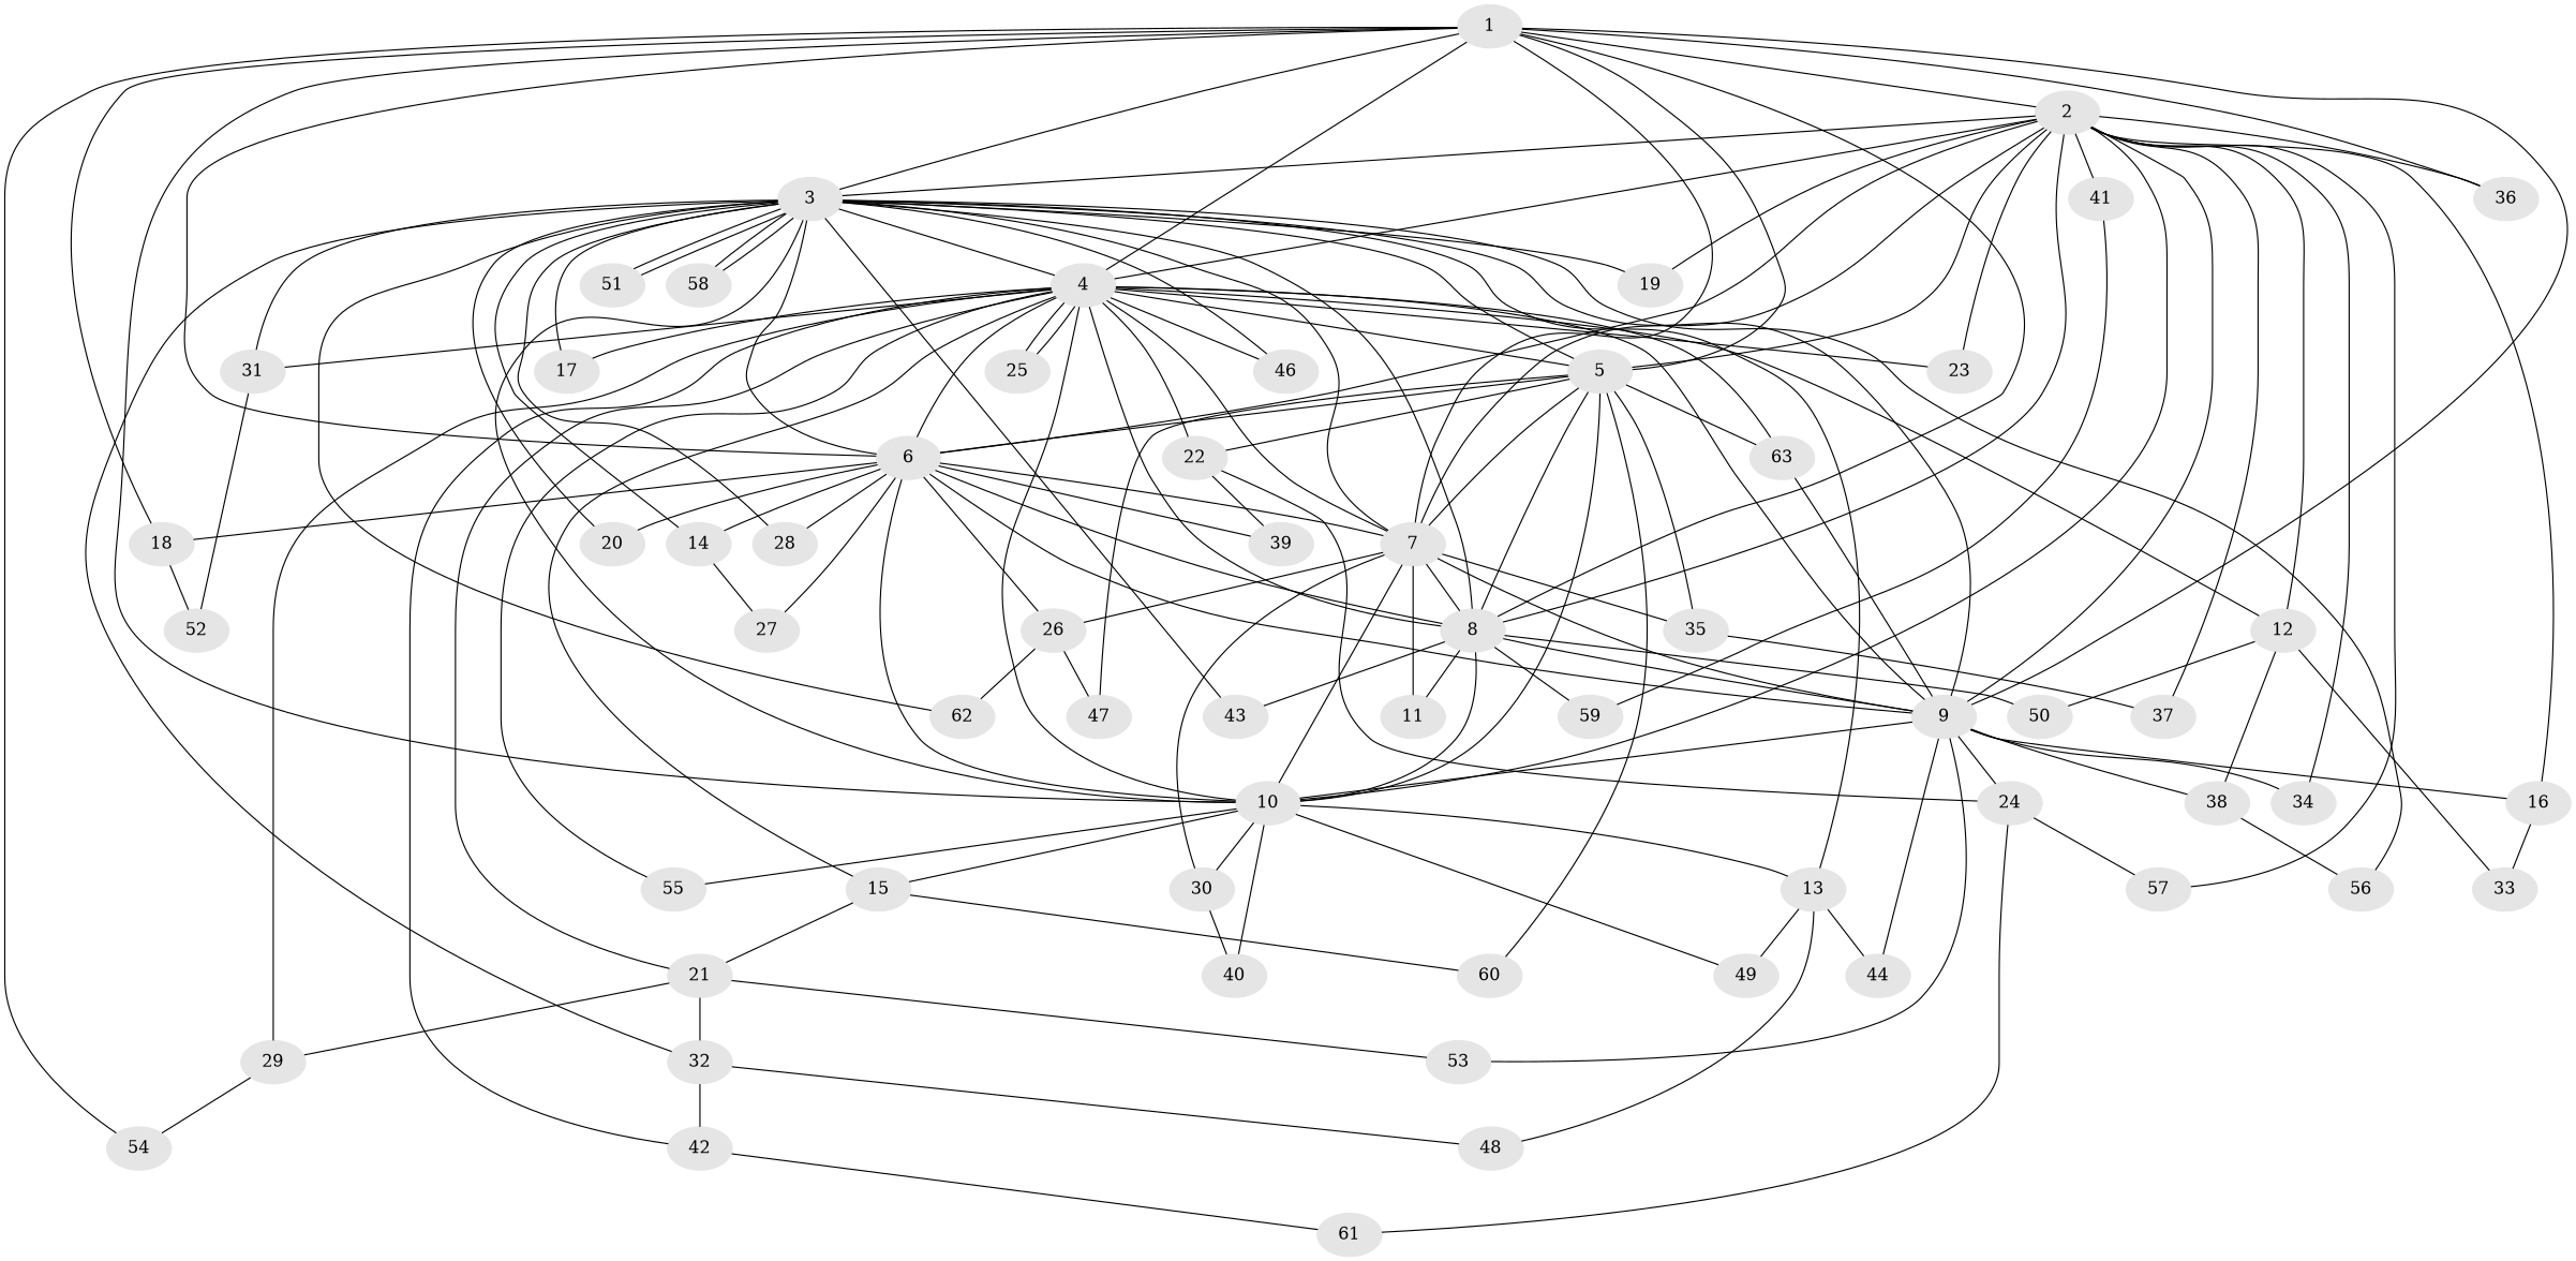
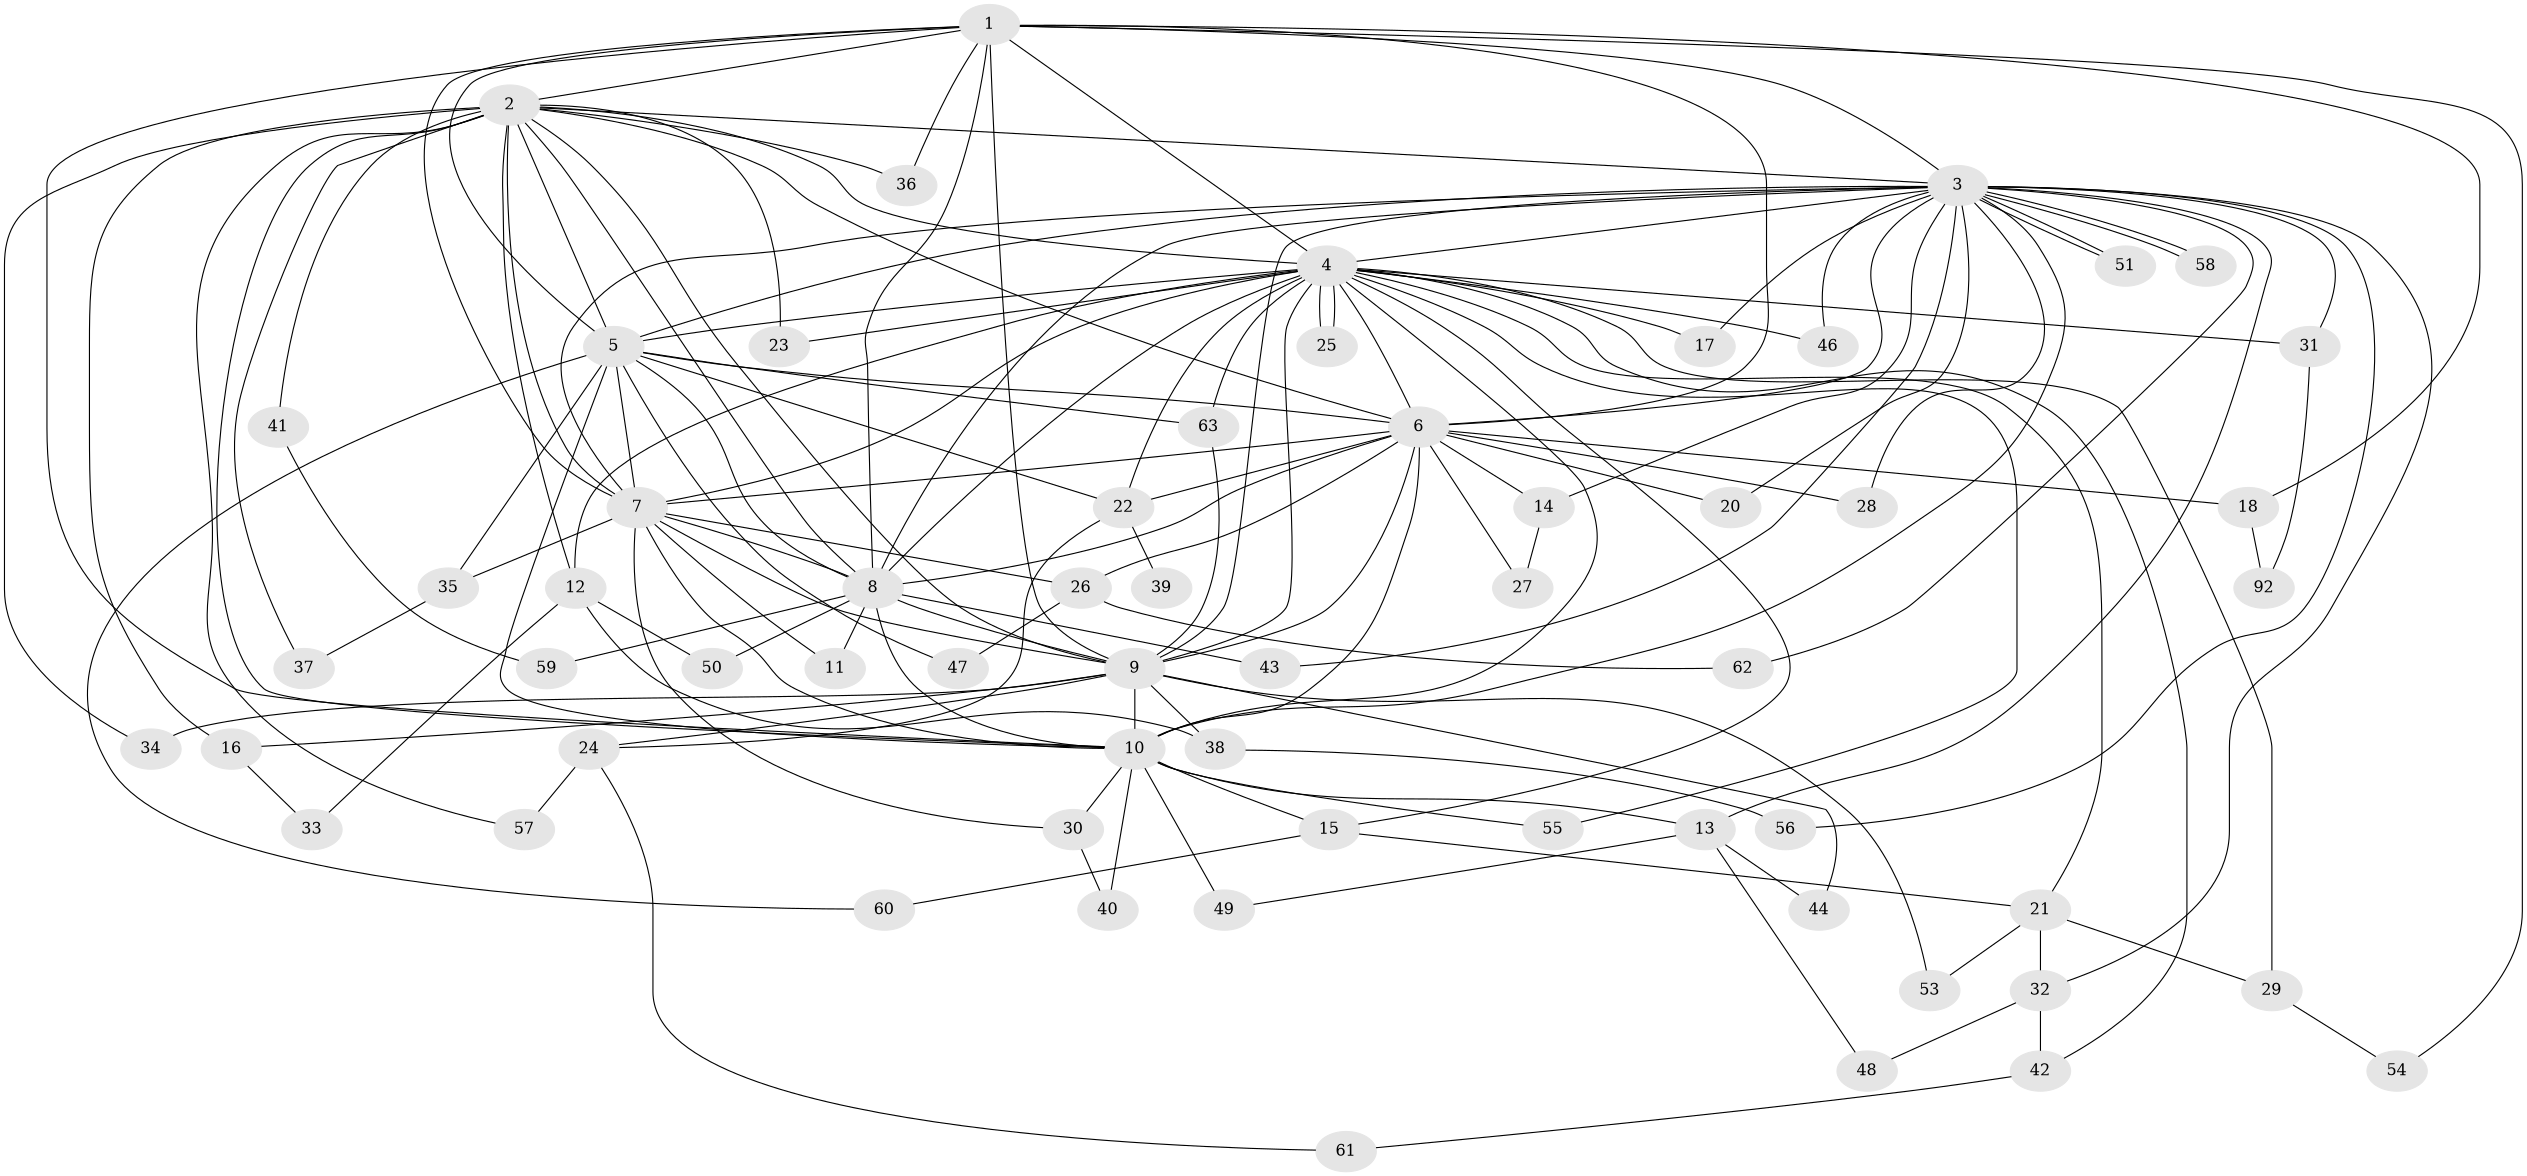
  graph {
    node [color=gray90 style=filled]
    1
    2
    3
    4
    5
    6
    7
    8
    9
    10
    18
    36
    54
    12
    16
-   19
    23
    34
    37
    41
    57
    13
    14
    17
    20
    28
    31
    32
    43
    46
    51
    56
    58
    62
    15
    21
    22
    25
    29
    42
    55
    63
    35
    47
    60
    26
    27
    39
    11
    30
    50
    59
    24
    38
    44
    53
    40
    49
-   52
+   52 [label=92]
    33
    48
    61
    1 -- 2
    1 -- 3
    1 -- 4
    1 -- 5
    1 -- 6
    1 -- 7
    1 -- 8
    1 -- 9
    1 -- 10
    1 -- 18
    1 -- 36
    1 -- 54
    2 -- 3
    2 -- 4
    2 -- 5
    2 -- 6
    2 -- 7
    2 -- 8
    2 -- 9
    2 -- 10
    2 -- 36
    2 -- 12
    2 -- 16
-   2 -- 19
    2 -- 23
    2 -- 34
    2 -- 37
    2 -- 41
    2 -- 57
    3 -- 4
    3 -- 5
    3 -- 6
    3 -- 7
    3 -- 8
    3 -- 9
    3 -- 10
-   3 -- 19
    3 -- 13
    3 -- 14
    3 -- 17
    3 -- 20
    3 -- 28
    3 -- 31
    3 -- 32
    3 -- 43
    3 -- 46
    3 -- 51
    3 -- 51
    3 -- 56
    3 -- 58
    3 -- 58
    3 -- 62
    4 -- 5
    4 -- 6
    4 -- 7
    4 -- 8
    4 -- 9
    4 -- 10
    4 -- 12
    4 -- 23
    4 -- 17
    4 -- 31
    4 -- 46
    4 -- 15
    4 -- 21
    4 -- 22
    4 -- 25
    4 -- 25
    4 -- 29
    4 -- 42
    4 -- 55
    4 -- 63
    5 -- 6
    5 -- 7
    5 -- 8
    5 -- 10
    5 -- 22
    5 -- 63
    5 -- 35
    5 -- 47
    5 -- 60
    6 -- 7
    6 -- 8
    6 -- 9
    6 -- 10
    6 -- 18
    6 -- 14
    6 -- 20
    6 -- 28
    6 -- 26
    6 -- 27
-   6 -- 39
+   6 -- 22
    7 -- 8
    7 -- 9
    7 -- 10
    7 -- 35
    7 -- 26
    7 -- 11
    7 -- 30
    8 -- 9
    8 -- 10
    8 -- 43
    8 -- 11
    8 -- 50
    8 -- 59
    9 -- 10
    9 -- 16
    9 -- 34
    9 -- 24
    9 -- 38
    9 -- 44
    9 -- 53
    10 -- 13
    10 -- 15
    10 -- 55
    10 -- 30
    10 -- 40
    10 -- 49
    18 -- 52
    12 -- 50
    12 -- 38
    12 -- 33
    16 -- 33
    41 -- 59
    13 -- 44
    13 -- 49
    13 -- 48
    14 -- 27
    31 -- 52
    32 -- 42
    32 -- 48
    15 -- 21
    15 -- 60
    21 -- 32
    21 -- 29
    21 -- 53
    22 -- 39
    22 -- 24
    29 -- 54
    42 -- 61
    63 -- 9
    35 -- 37
    26 -- 62
    26 -- 47
    30 -- 40
    24 -- 57
    24 -- 61
    38 -- 56
  }
